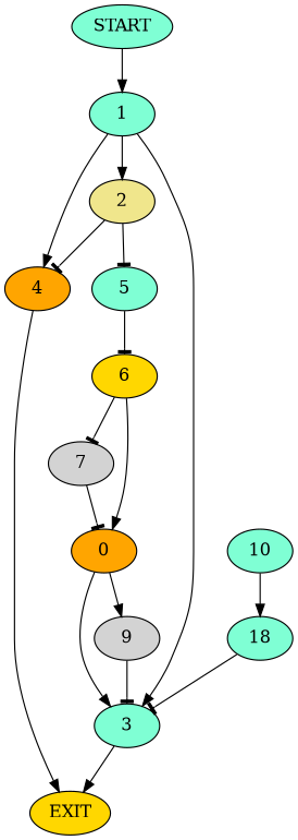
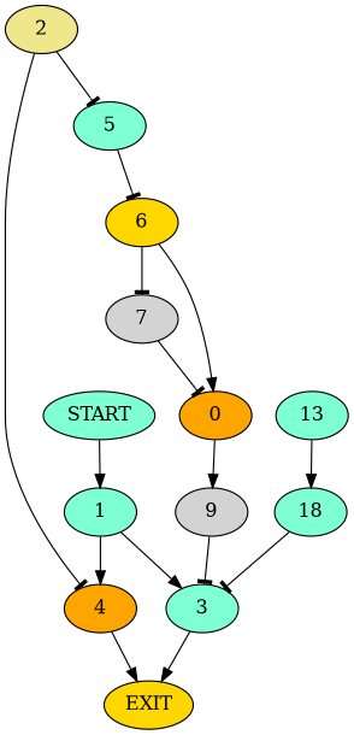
  digraph {
    node [fillcolor=aquamarine style=filled]
    edge [arrowhead=normal]
    n1 [label=START]
    1
    2 [fillcolor=khaki]
    3
    4 [fillcolor=orange]
    n6 [fillcolor=gold label=EXIT]
    5
    6 [fillcolor=gold]
    7 [fillcolor=lightgrey]
    n10 [fillcolor=orange label=0]
    9 [fillcolor=lightgrey]
    n12 [label=18]
-   10
+   10 [label=13]
    n1 -> 1
-   1 -> 2
    1 -> 3
    1 -> 4
    2 -> 4 [arrowhead=tee]
    2 -> 5 [arrowhead=tee]
    3 -> n6
    4 -> n6
    5 -> 6 [arrowhead=tee]
    6 -> 7 [arrowhead=tee]
    6 -> n10
    7 -> n10 [arrowhead=tee]
-   n10 -> 3
    n10 -> 9
    9 -> 3 [arrowhead=tee]
    n12 -> 3 [arrowhead=tee]
    10 -> n12
  }
